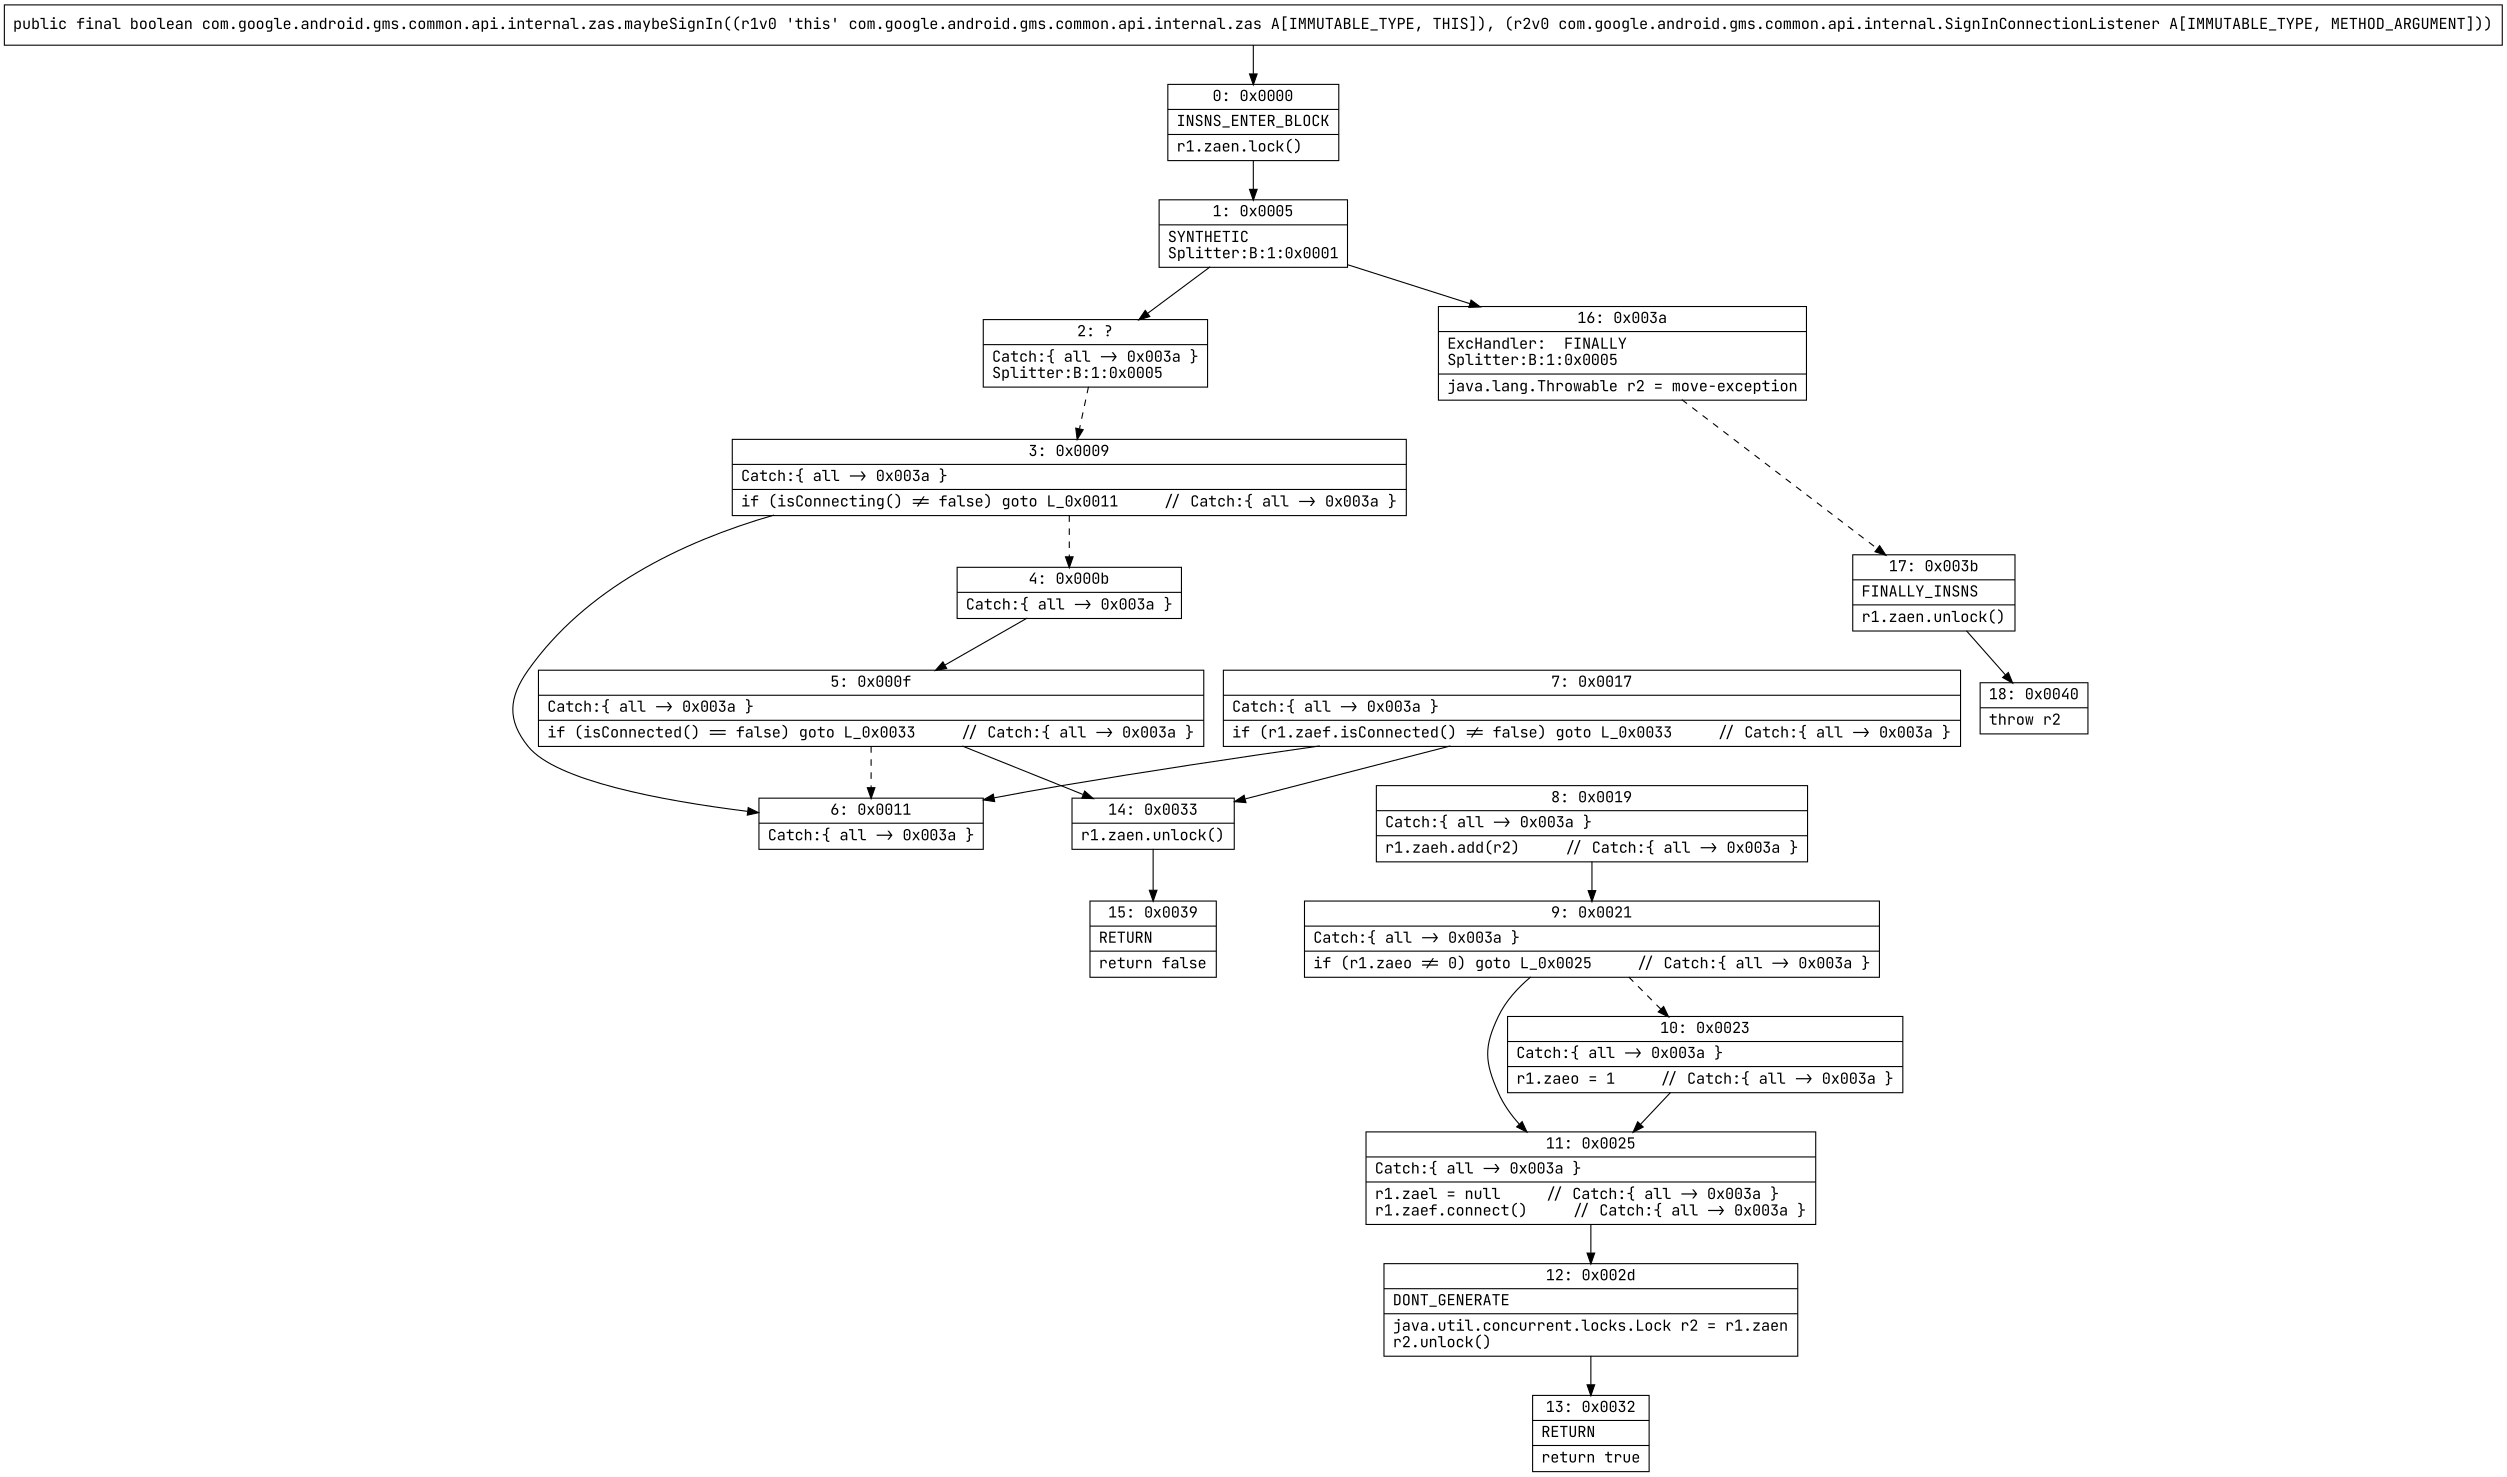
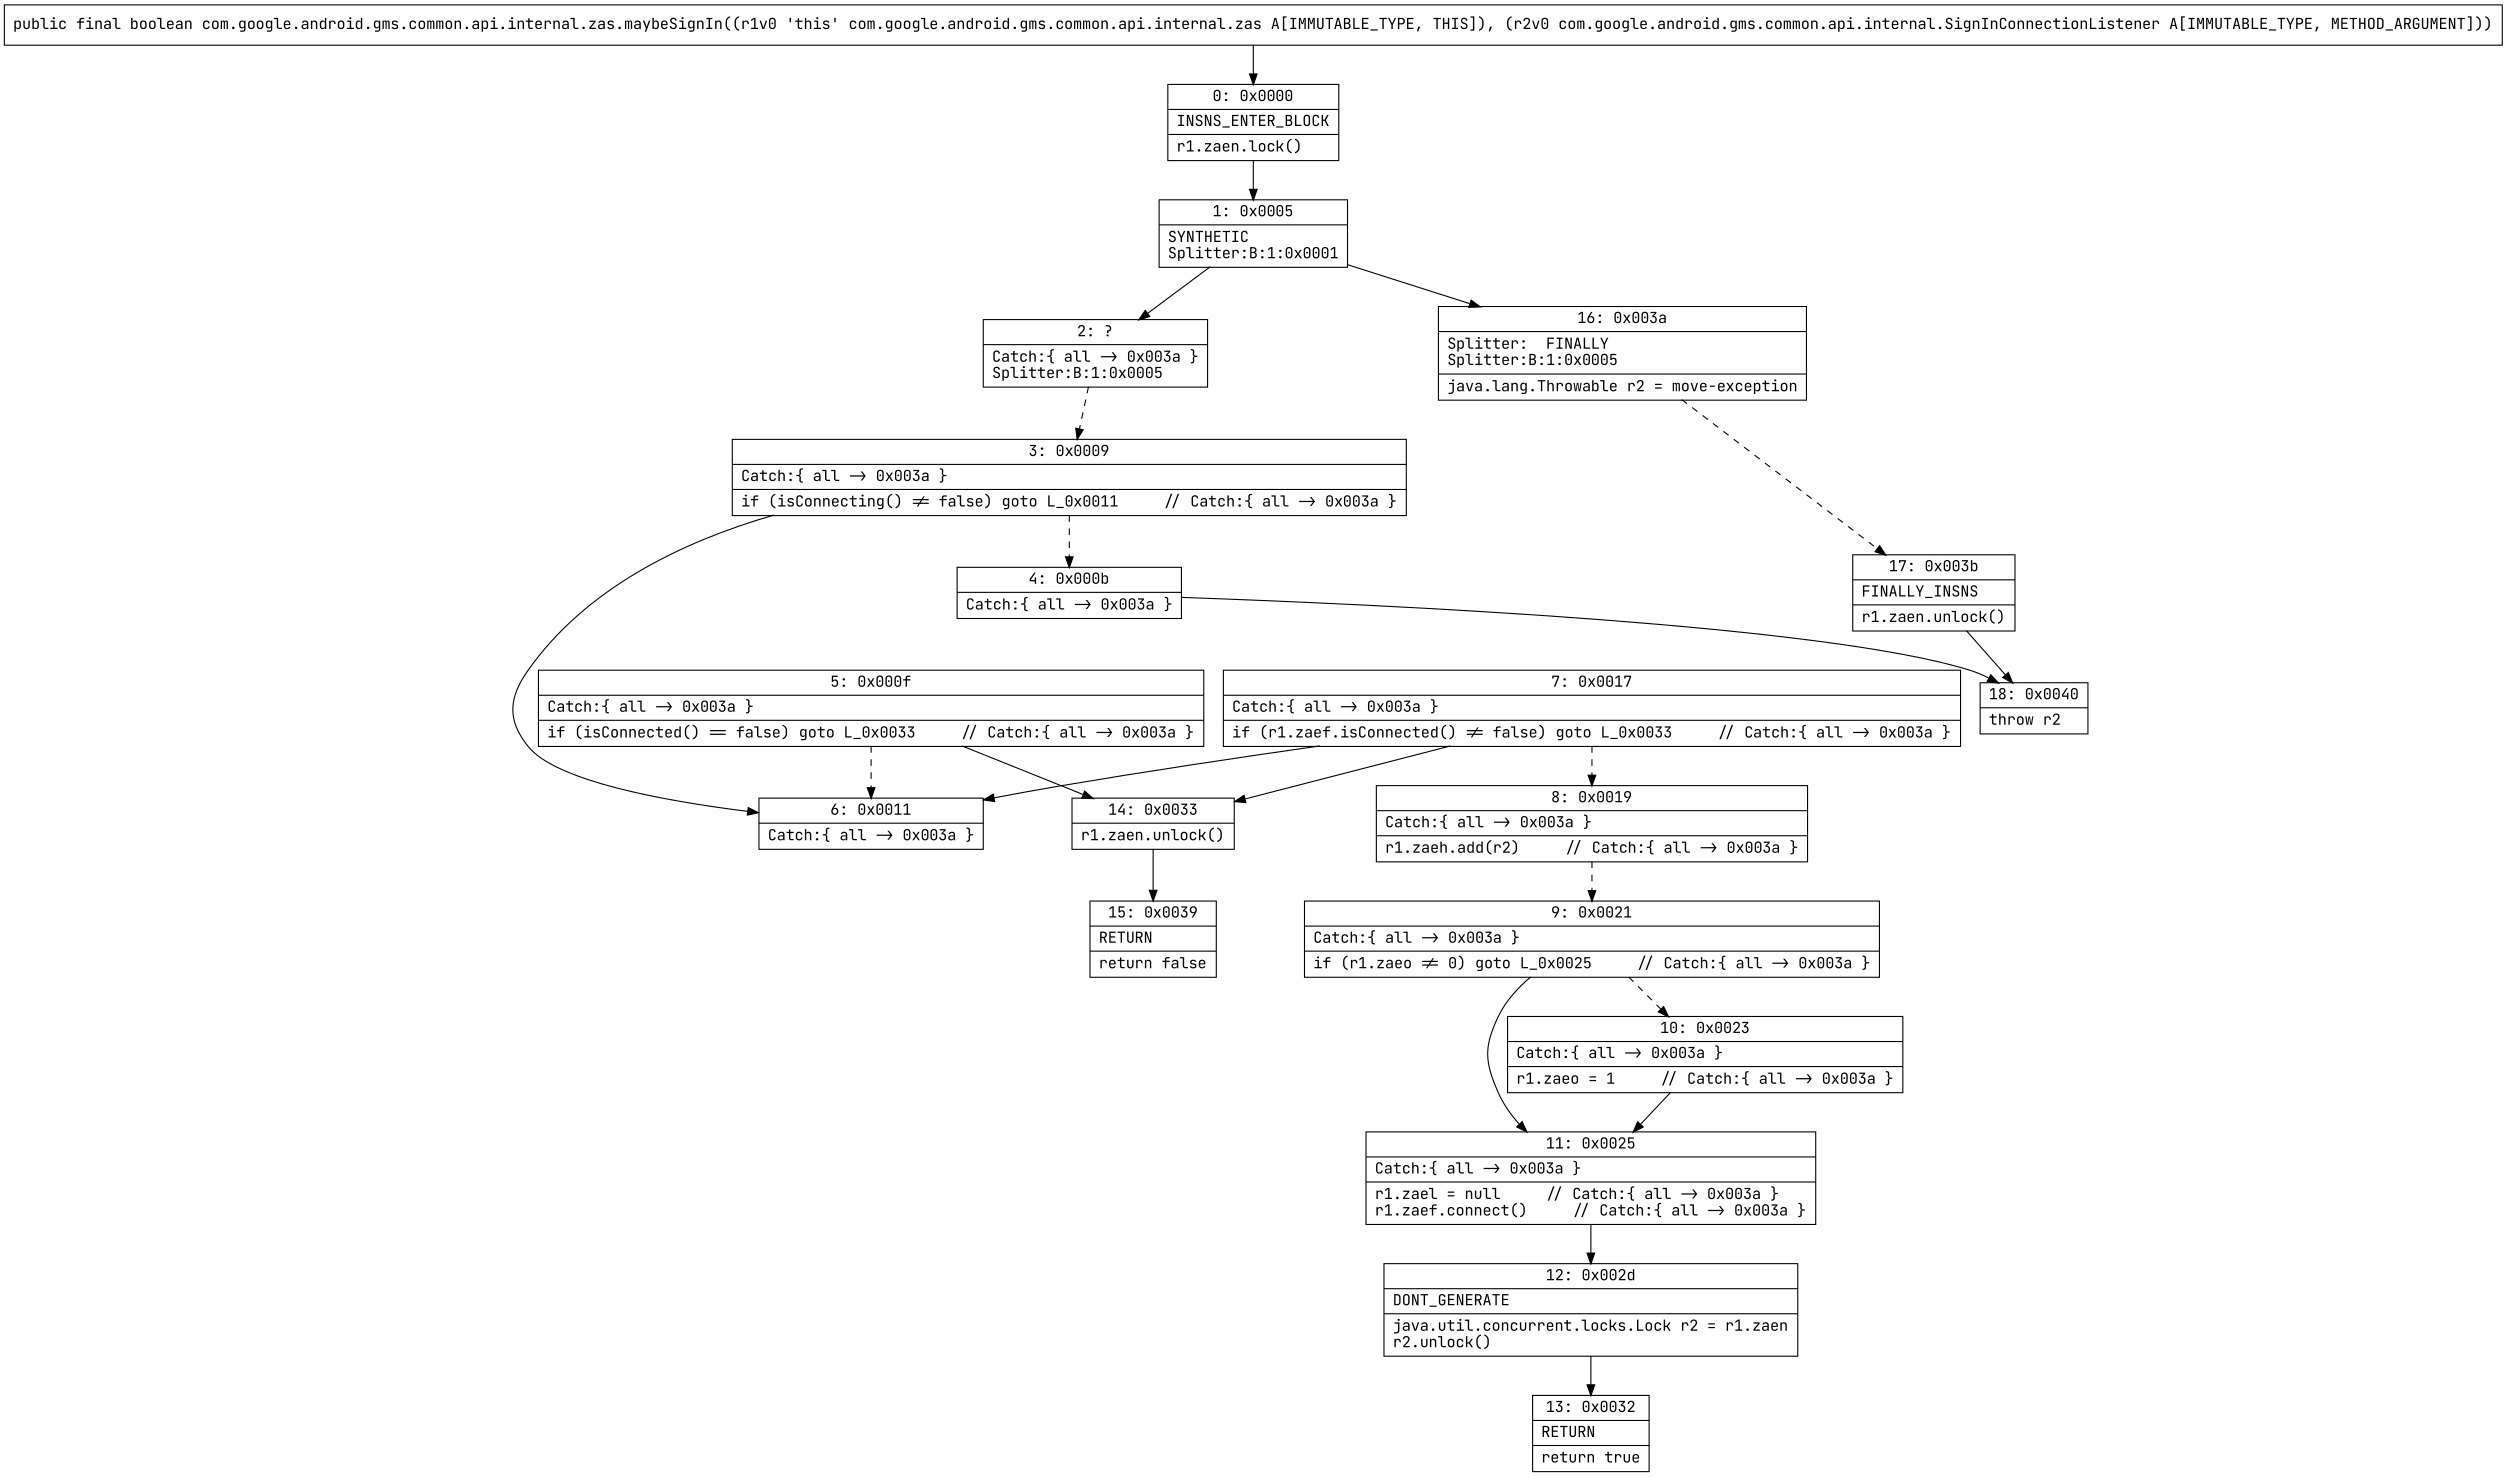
  digraph {
    fontname="JetBrains Mono"
    node [fontname="JetBrains Mono" shape=record]
    edge [fontname="JetBrains Mono"]
    n1 [label="{0\:\ 0x0000|INSNS_ENTER_BLOCK\l|r1.zaen.lock()\l}"]
    n2 [label="{1\:\ 0x0005|SYNTHETIC\lSplitter:B:1:0x0001\l}"]
    n3 [label="{2\:\ ?|Catch:\{ all \-\> 0x003a \}\lSplitter:B:1:0x0005\l}"]
-   n4 [label="{16\:\ 0x003a|ExcHandler:  FINALLY\lSplitter:B:1:0x0005\l|java.lang.Throwable r2 = move\-exception\l}"]
+   n4 [label="{16\:\ 0x003a|Splitter:  FINALLY\lSplitter:B:1:0x0005\l|java.lang.Throwable r2 = move\-exception\l}"]
    n5 [label="{3\:\ 0x0009|Catch:\{ all \-\> 0x003a \}\l|if (isConnecting() != false) goto L_0x0011     \/\/ Catch:\{ all \-\> 0x003a \}\l}"]
    n6 [label="{17\:\ 0x003b|FINALLY_INSNS\l|r1.zaen.unlock()\l}"]
    n7 [label="{4\:\ 0x000b|Catch:\{ all \-\> 0x003a \}\l}"]
    n8 [label="{6\:\ 0x0011|Catch:\{ all \-\> 0x003a \}\l}"]
    n9 [label="{5\:\ 0x000f|Catch:\{ all \-\> 0x003a \}\l|if (isConnected() == false) goto L_0x0033     \/\/ Catch:\{ all \-\> 0x003a \}\l}"]
    n10 [label="{14\:\ 0x0033|r1.zaen.unlock()\l}"]
    n11 [label="{15\:\ 0x0039|RETURN\l|return false\l}"]
    n12 [label="{7\:\ 0x0017|Catch:\{ all \-\> 0x003a \}\l|if (r1.zaef.isConnected() != false) goto L_0x0033     \/\/ Catch:\{ all \-\> 0x003a \}\l}"]
    n13 [label="{8\:\ 0x0019|Catch:\{ all \-\> 0x003a \}\l|r1.zaeh.add(r2)     \/\/ Catch:\{ all \-\> 0x003a \}\l}"]
    n14 [label="{9\:\ 0x0021|Catch:\{ all \-\> 0x003a \}\l|if (r1.zaeo != 0) goto L_0x0025     \/\/ Catch:\{ all \-\> 0x003a \}\l}"]
    n15 [label="{10\:\ 0x0023|Catch:\{ all \-\> 0x003a \}\l|r1.zaeo = 1     \/\/ Catch:\{ all \-\> 0x003a \}\l}"]
    n16 [label="{11\:\ 0x0025|Catch:\{ all \-\> 0x003a \}\l|r1.zael = null     \/\/ Catch:\{ all \-\> 0x003a \}\lr1.zaef.connect()     \/\/ Catch:\{ all \-\> 0x003a \}\l}"]
    n17 [label="{12\:\ 0x002d|DONT_GENERATE\l|java.util.concurrent.locks.Lock r2 = r1.zaen\lr2.unlock()\l}"]
    n18 [label="{13\:\ 0x0032|RETURN\l|return true\l}"]
    n19 [label="{18\:\ 0x0040|throw r2\l}"]
    n20 [label="{public final boolean com.google.android.gms.common.api.internal.zas.maybeSignIn((r1v0 'this' com.google.android.gms.common.api.internal.zas A[IMMUTABLE_TYPE, THIS]), (r2v0 com.google.android.gms.common.api.internal.SignInConnectionListener A[IMMUTABLE_TYPE, METHOD_ARGUMENT])) }"]
    n1 -> n2
    n2 -> n3
    n2 -> n4
    n3 -> n5 [style=dashed]
    n4 -> n6 [style=dashed]
    n5 -> n7 [style=dashed]
    n5 -> n8
    n6 -> n19
-   n7 -> n9
+   n7 -> n19
    n9 -> n8 [style=dashed]
    n9 -> n10
    n10 -> n11
    n12 -> n8
    n12 -> n10
-   n13 -> n14
+   n12 -> n13 [style=dashed]
+   n13 -> n14 [style=dashed]
    n14 -> n15 [style=dashed]
    n14 -> n16
    n15 -> n16
    n16 -> n17
    n17 -> n18
    n20 -> n1
  }
